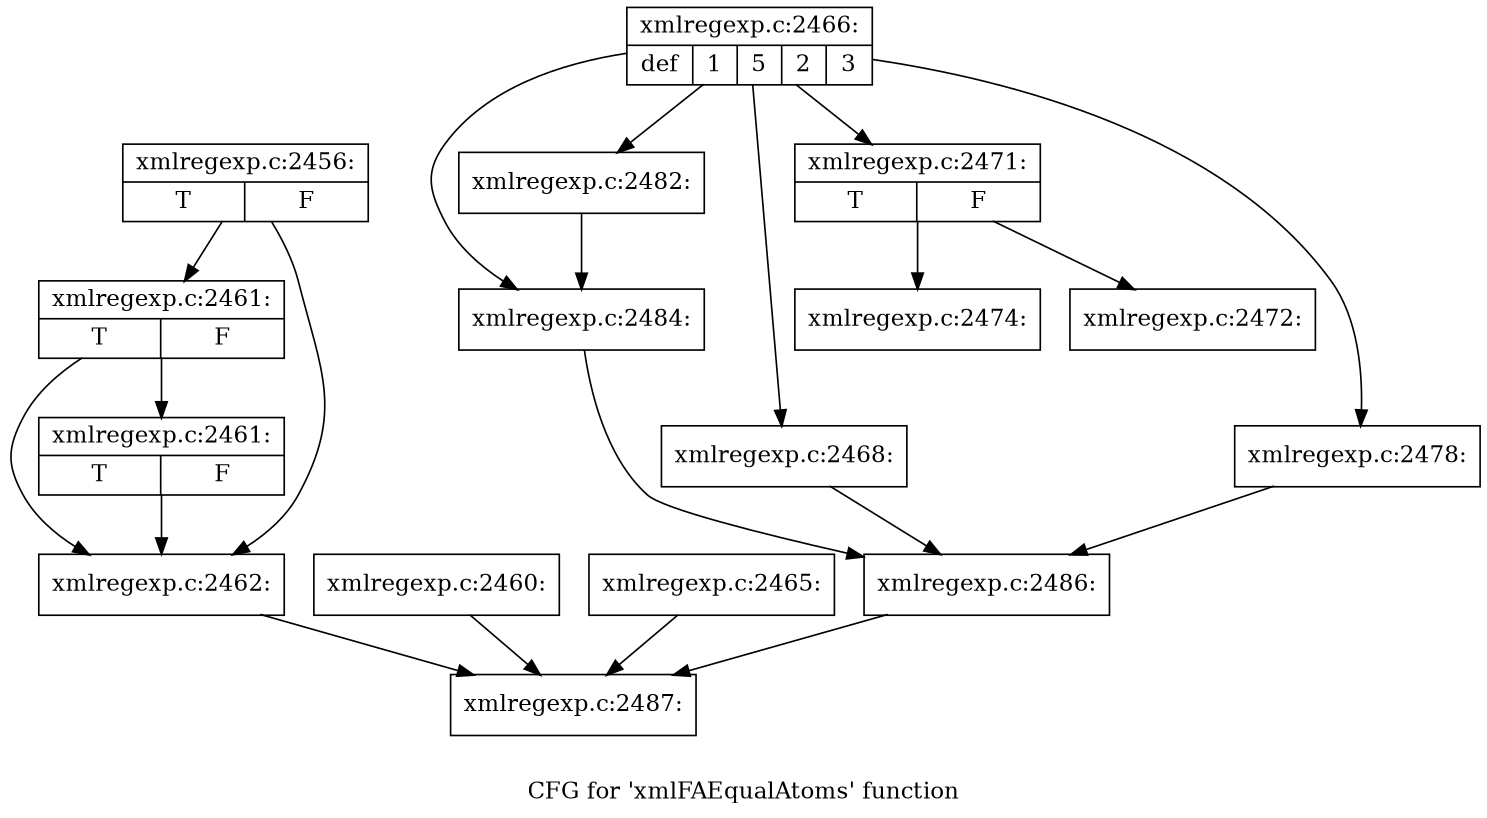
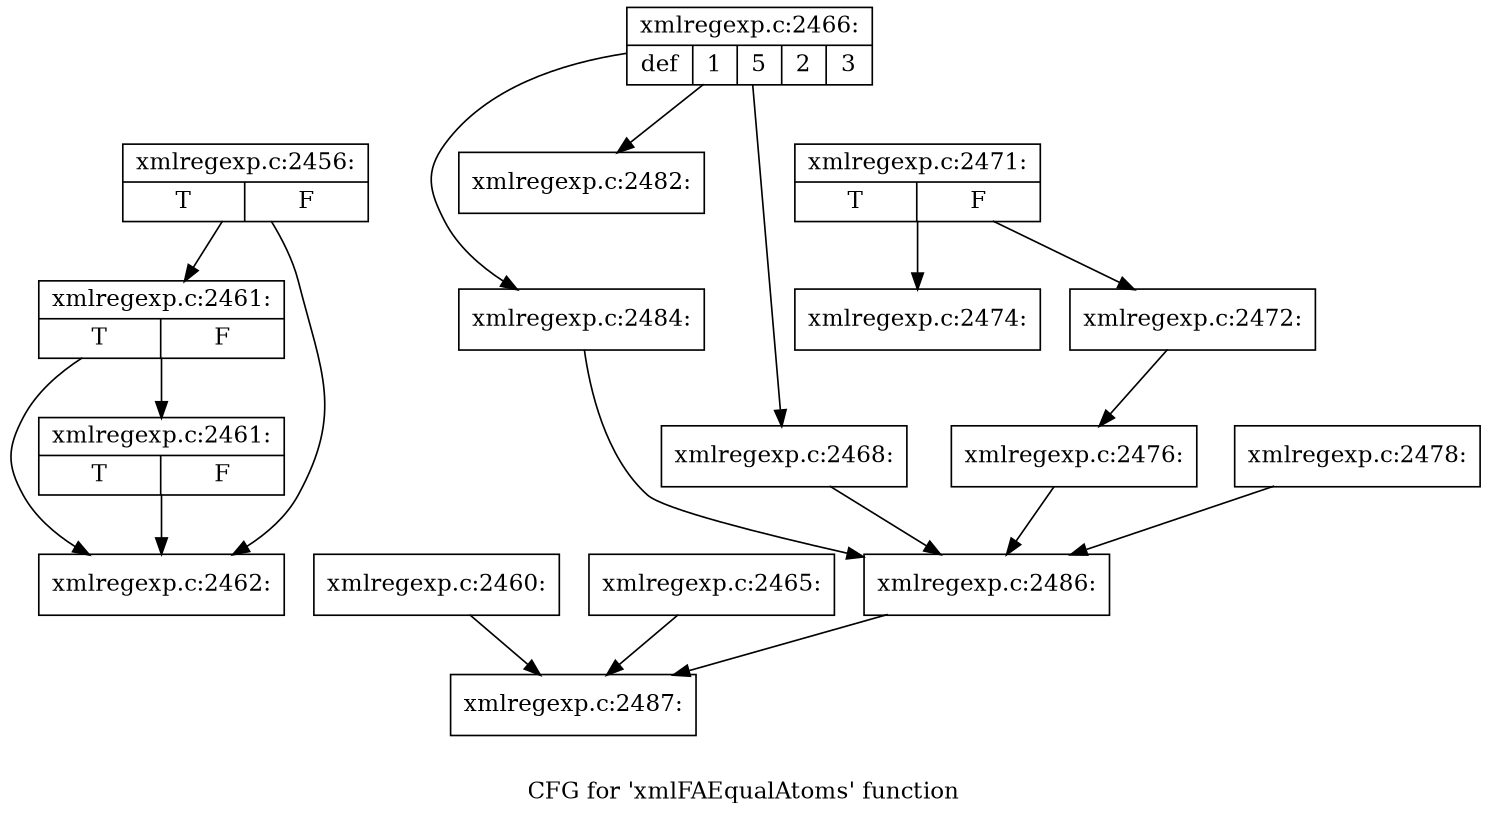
  digraph {
    label="CFG for 'xmlFAEqualAtoms' function"
    node [shape=record]
    n1 [label="{xmlregexp.c:2456:|{<s0>T|<s1>F}}"]
    n2 [label="{xmlregexp.c:2461:|{<s0>T|<s1>F}}"]
    n3 [label="{xmlregexp.c:2462:}"]
    n4 [label="{xmlregexp.c:2460:}"]
    n5 [label="{xmlregexp.c:2487:}"]
    n6 [label="{xmlregexp.c:2461:|{<s0>T|<s1>F}}"]
    n7 [label="{xmlregexp.c:2465:}"]
    n8 [label="{xmlregexp.c:2466:|{<s0>def|<s1>1|<s2>5|<s3>2|<s4>3}}"]
    n9 [label="{xmlregexp.c:2484:}"]
    n10 [label="{xmlregexp.c:2468:}"]
    n11 [label="{xmlregexp.c:2471:|{<s0>T|<s1>F}}"]
    n12 [label="{xmlregexp.c:2478:}"]
    n13 [label="{xmlregexp.c:2482:}"]
    n14 [label="{xmlregexp.c:2486:}"]
    n15 [label="{xmlregexp.c:2474:}"]
    n16 [label="{xmlregexp.c:2472:}"]
+   n17 [label="{xmlregexp.c:2476:}"]
    n1 -> n2
    n1 -> n3
    n2 -> n3
    n2 -> n6
-   n3 -> n5
    n4 -> n5
    n6 -> n3
    n7 -> n5
    n8 -> n9
    n8 -> n10
-   n8 -> n11
-   n8 -> n12
    n8 -> n13
    n9 -> n14
    n10 -> n14
    n11 -> n15
    n11 -> n16
    n12 -> n14
-   n13 -> n9
    n14 -> n5
+   n16 -> n17
+   n17 -> n14
  }
